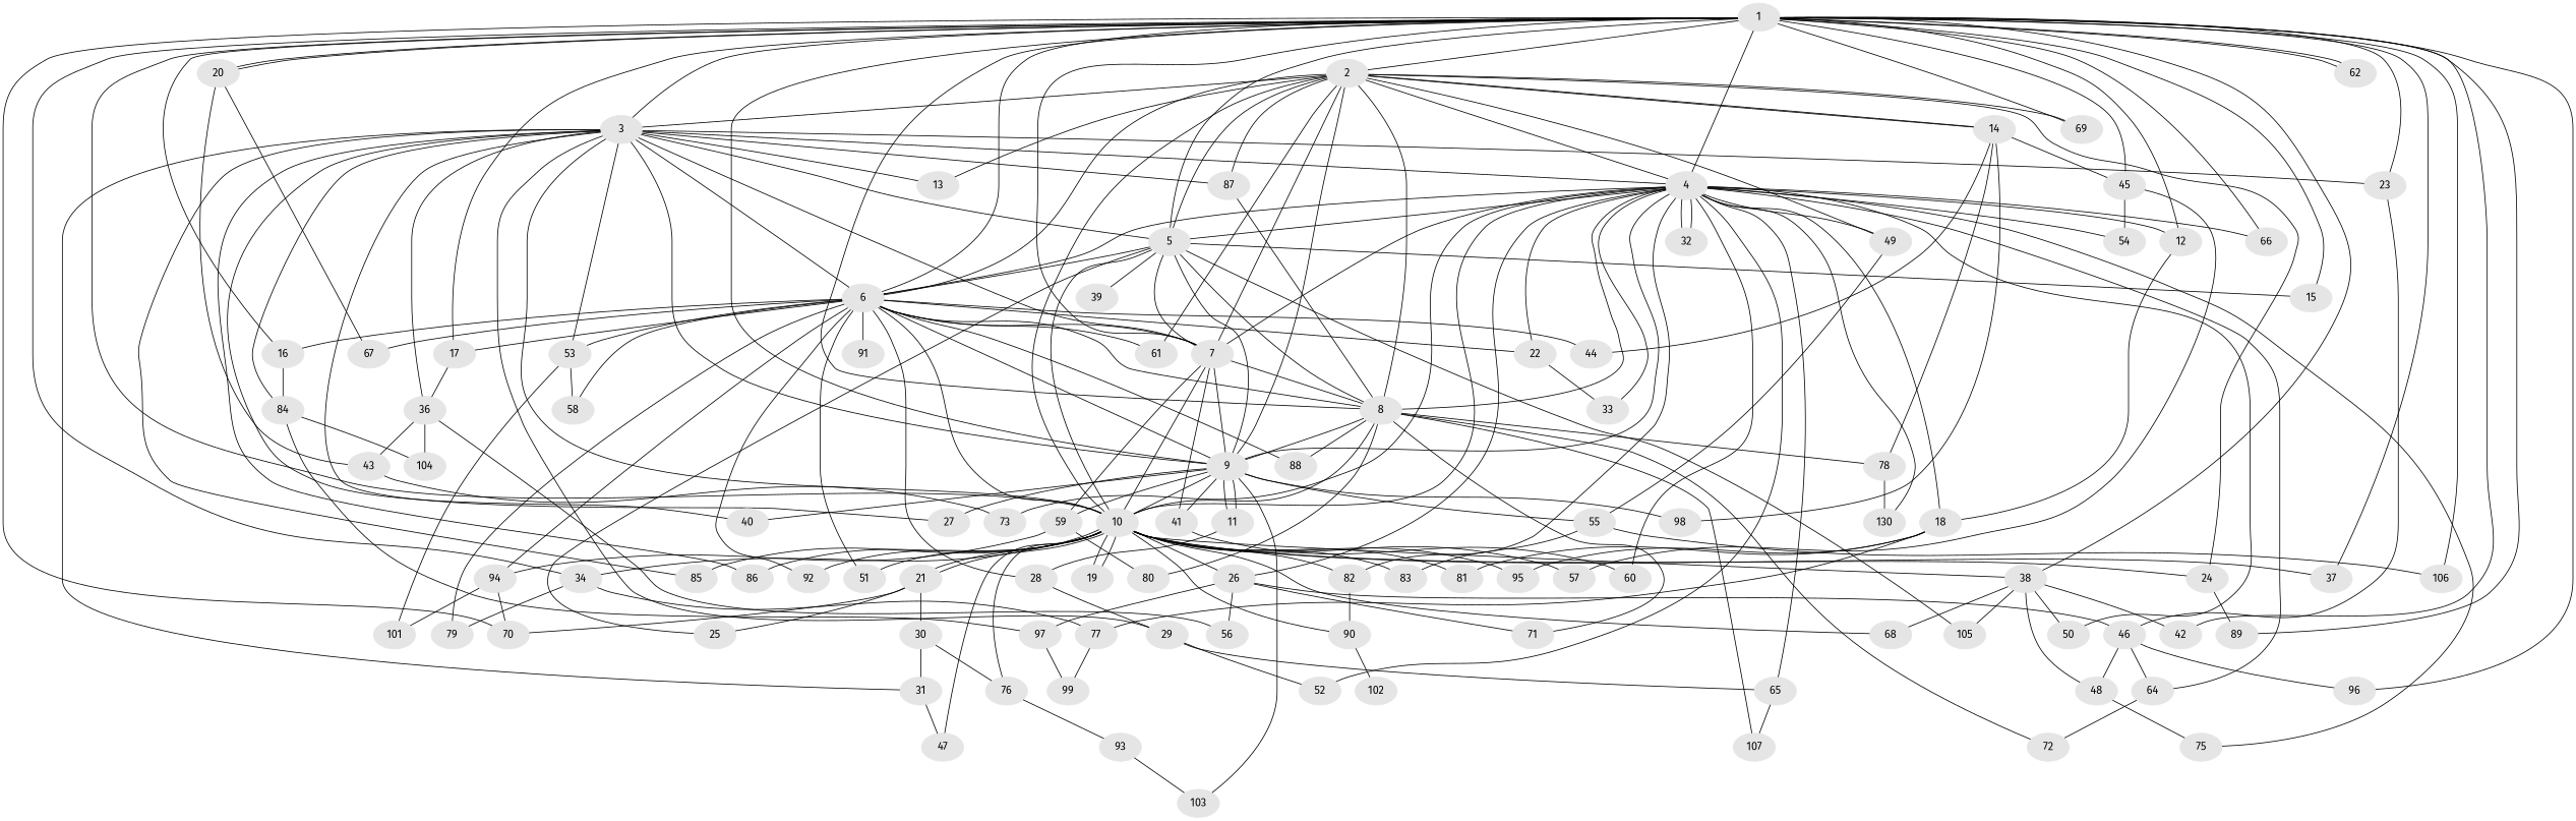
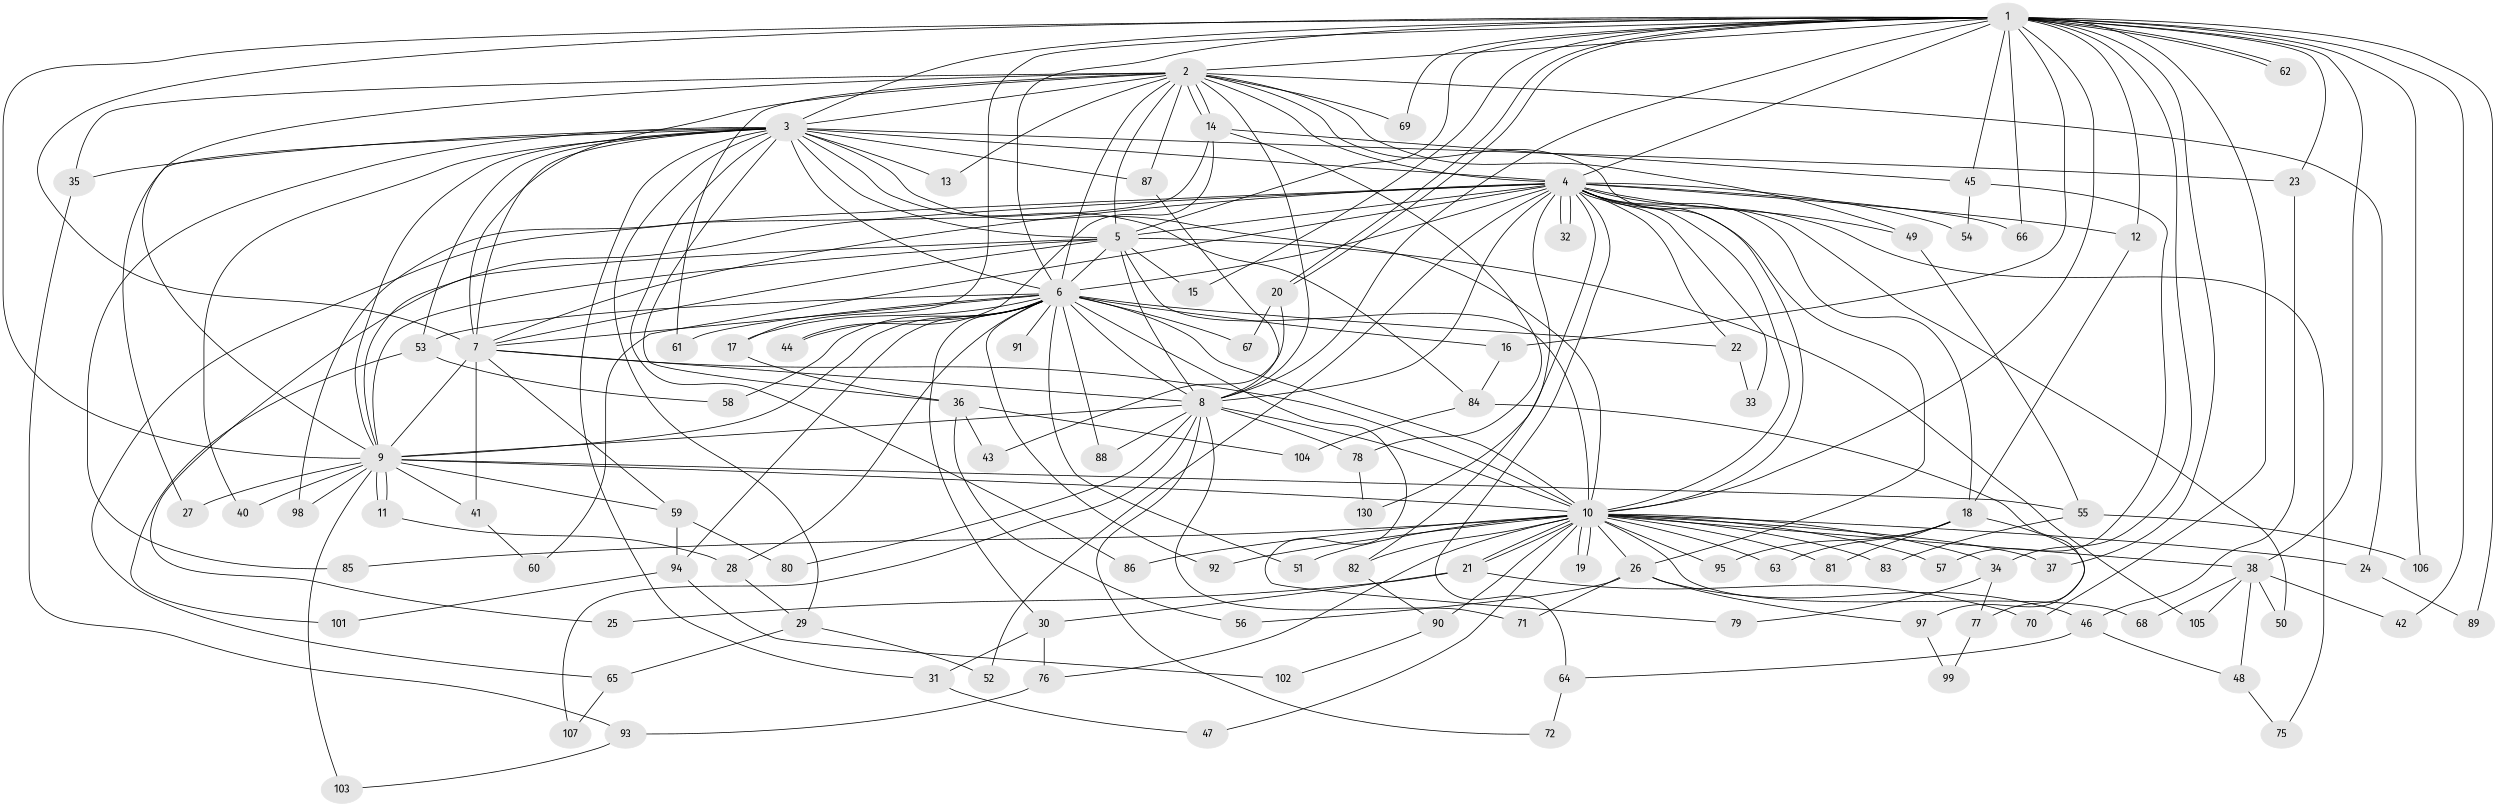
  graph {
    fontname="Fira Sans"
    node [color=gray90 fontname="Fira Sans" style=filled]
    edge [fontname="Fira Sans"]
    1
    2
    3
    4
    5
    6
    7
    8
    9
    10
    12
    15
    16
    17
    20
    23
    34
    37
    38
    42
    45
    62
    66
    69
    70
    89
-   96
    106
    13
    14
    24
+   35
    49
    61
    87
    27
    29
    31
    36
    40
    53
    84
    85
    86
    18
    22
    26
    32
    33
    50
    52
    54
    60
    64
    65
-   73
    75
    82
    n59 [label=130]
    25
-   39
    105
    28
    30
    44
    51
    58
    67
    79
    88
    91
    92
    94
    41
    59
    71
    72
    78
    80
    107
    11
    55
    98
    103
    19
    21
    47
    57
+   63
    68
    76
    81
    83
    90
    95
    43
    46
    77
    48
    93
    56
    104
    101
    97
    102
    99
    1 -- 2
    1 -- 3
    1 -- 4
    1 -- 5
    1 -- 6
    1 -- 7
    1 -- 8
    1 -- 9
    1 -- 10
    1 -- 12
    1 -- 15
    1 -- 16
    1 -- 17
    1 -- 20
    1 -- 20
    1 -- 23
    1 -- 34
    1 -- 37
    1 -- 38
    1 -- 42
    1 -- 45
    1 -- 62
    1 -- 62
    1 -- 66
    1 -- 69
    1 -- 70
    1 -- 89
-   1 -- 96
    1 -- 106
    2 -- 3
    2 -- 4
    2 -- 5
    2 -- 6
    2 -- 7
    2 -- 8
    2 -- 9
    2 -- 10
    2 -- 69
    2 -- 13
    2 -- 14
    2 -- 14
    2 -- 24
+   2 -- 35
    2 -- 49
    2 -- 61
    2 -- 87
    3 -- 4
    3 -- 5
    3 -- 6
    3 -- 7
    3 -- 9
    3 -- 10
    3 -- 23
    3 -- 13
+   3 -- 35
    3 -- 87
    3 -- 27
    3 -- 29
    3 -- 31
    3 -- 36
    3 -- 40
    3 -- 53
    3 -- 84
    3 -- 85
    3 -- 86
    4 -- 5
    4 -- 6
    4 -- 7
    4 -- 8
    4 -- 9
    4 -- 10
    4 -- 12
    4 -- 66
    4 -- 49
    4 -- 18
    4 -- 22
    4 -- 26
    4 -- 32
    4 -- 32
    4 -- 33
    4 -- 50
    4 -- 52
    4 -- 54
    4 -- 60
    4 -- 64
    4 -- 65
-   4 -- 73
    4 -- 75
    4 -- 82
    4 -- n59
    5 -- 6
    5 -- 7
    5 -- 8
    5 -- 9
    5 -- 10
    5 -- 15
    5 -- 25
-   5 -- 39
    5 -- 105
    6 -- 7
    6 -- 8
    6 -- 9
    6 -- 10
    6 -- 16
    6 -- 17
    6 -- 61
    6 -- 53
    6 -- 22
    6 -- 28
+   6 -- 30
    6 -- 44
    6 -- 51
    6 -- 58
    6 -- 67
    6 -- 79
    6 -- 88
    6 -- 91
    6 -- 92
    6 -- 94
    7 -- 8
    7 -- 9
    7 -- 10
    7 -- 41
    7 -- 59
    8 -- 9
    8 -- 10
    8 -- 88
    8 -- 71
    8 -- 72
    8 -- 78
    8 -- 80
    8 -- 107
    9 -- 10
    9 -- 27
    9 -- 40
    9 -- 41
    9 -- 59
    9 -- 11
    9 -- 11
    9 -- 55
    9 -- 98
    9 -- 103
    10 -- 34
    10 -- 37
    10 -- 38
    10 -- 24
    10 -- 85
    10 -- 86
    10 -- 26
    10 -- 82
    10 -- 51
    10 -- 92
    10 -- 19
    10 -- 19
    10 -- 21
    10 -- 21
    10 -- 47
    10 -- 57
+   10 -- 63
    10 -- 68
    10 -- 76
    10 -- 81
    10 -- 83
    10 -- 90
    10 -- 95
    12 -- 18
    16 -- 84
    17 -- 36
    20 -- 67
    20 -- 43
    23 -- 46
    34 -- 79
    34 -- 77
    38 -- 42
    38 -- 50
    38 -- 105
    38 -- 68
    38 -- 48
    45 -- 54
    45 -- 57
    14 -- 45
    14 -- 44
    14 -- 78
    14 -- 98
    24 -- 89
+   35 -- 93
    49 -- 55
    87 -- 8
    29 -- 52
    29 -- 65
    31 -- 47
    36 -- 43
    36 -- 56
    36 -- 104
    53 -- 58
    53 -- 101
    84 -- 104
    84 -- 97
+   18 -- 63
    18 -- 81
    18 -- 95
    18 -- 77
    22 -- 33
    26 -- 71
    26 -- 46
    26 -- 56
    26 -- 97
    64 -- 72
    65 -- 107
    82 -- 90
    28 -- 29
    30 -- 31
    30 -- 76
    94 -- 101
-   94 -- 70
+   94 -- 102
    41 -- 60
    59 -- 94
    59 -- 80
    78 -- n59
    11 -- 28
    55 -- 106
    55 -- 83
    21 -- 70
    21 -- 25
    21 -- 30
    76 -- 93
    90 -- 102
-   43 -- 73
-   46 -- 96
    46 -- 64
    46 -- 48
    77 -- 99
    48 -- 75
    93 -- 103
    97 -- 99
  }
